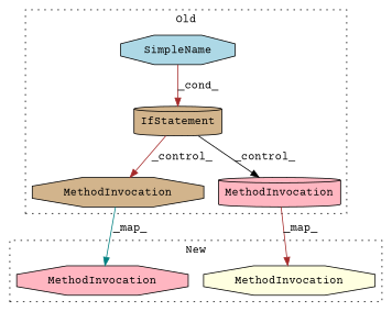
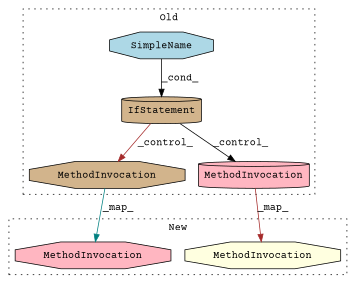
  digraph {
    fontname="Courier Prime"
    node [a=32 l="6,1" shape=octagon style=filled fillcolor=tan fontname="Courier Prime"]
    edge [color=brown fontname="Courier Prime"]
    n1 [a=25 l="4,14" label=IfStatement s="2615,2636" shape=cylinder]
    n2 [label=MethodInvocation s="2809,2897"]
    n3 [label=MethodInvocation s="2718,2790" shape=cylinder fillcolor=lightpink]
    n4 [a=42 l=17 label=SimpleName s=2619 fillcolor=lightblue]
    n5 [label=MethodInvocation s="3430,3518" fillcolor=lightpink]
    n6 [label=MethodInvocation s="3343,3415" fillcolor=lightyellow]
    subgraph cluster_1 {
      label=Old
      style=dotted
      n1
      n2
      n3
      n4
    }
    subgraph cluster_2 {
      label=New
      style=dotted
      n5
      n6
    }
    n1 -> n2 [label=_control_]
    n1 -> n3 [label=_control_ color=black]
    n2 -> n5 [label=_map_ color=teal]
    n3 -> n6 [label=_map_]
-   n4 -> n1 [label=_cond_]
+   n4 -> n1 [label=_cond_ color=black]
  }
